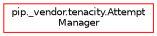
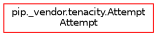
  digraph {
    rankdir=TB
-   n1 [color=red fillcolor=white fontname=Helvetica fontsize=10 height=0.2 label="pip._vendor.tenacity.Attempt\lManager" shape=box style=filled width=0.4]
+   n1 [color=red fillcolor=white fontname=Helvetica fontsize=10 height=0.2 label="pip._vendor.tenacity.Attempt\lAttempt" shape=box style=filled width=0.4]
  }
